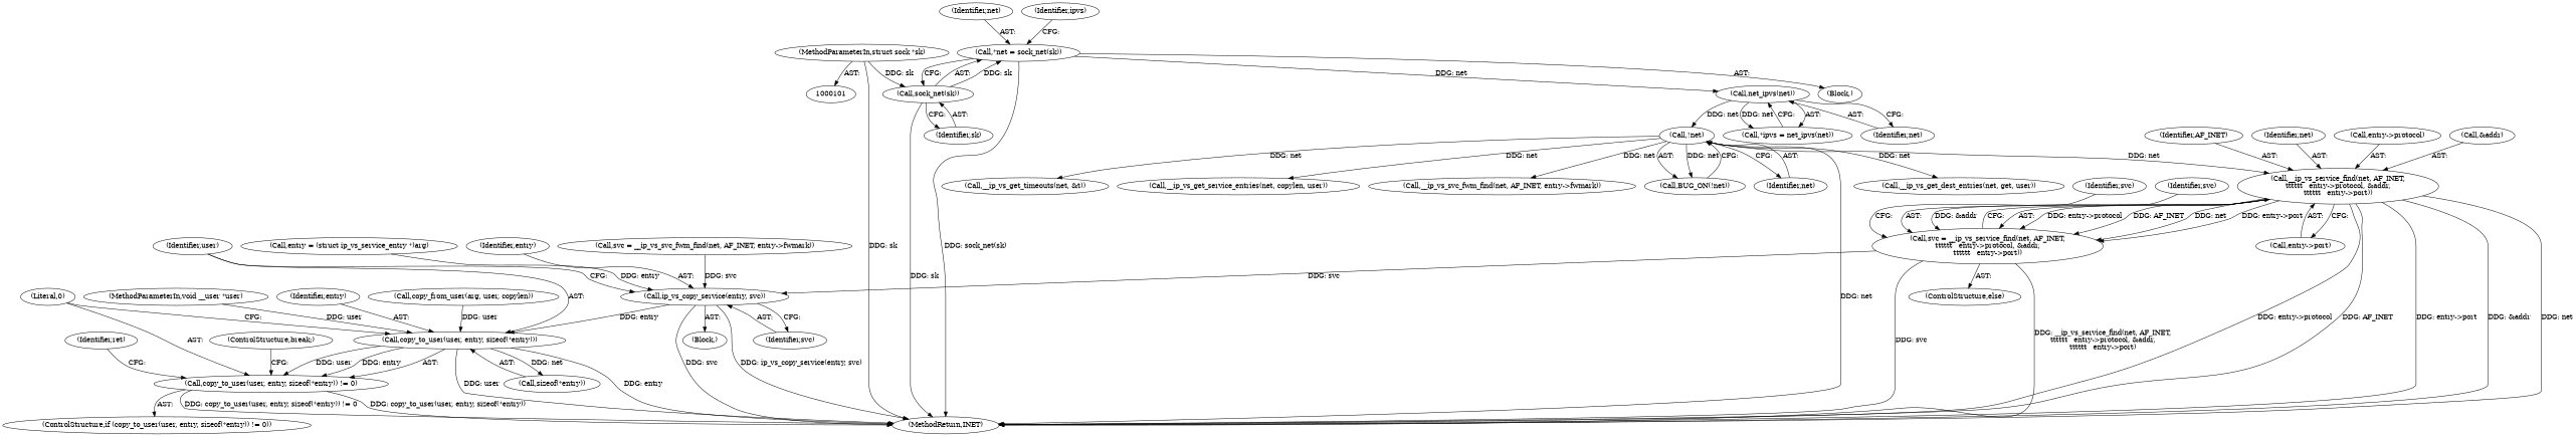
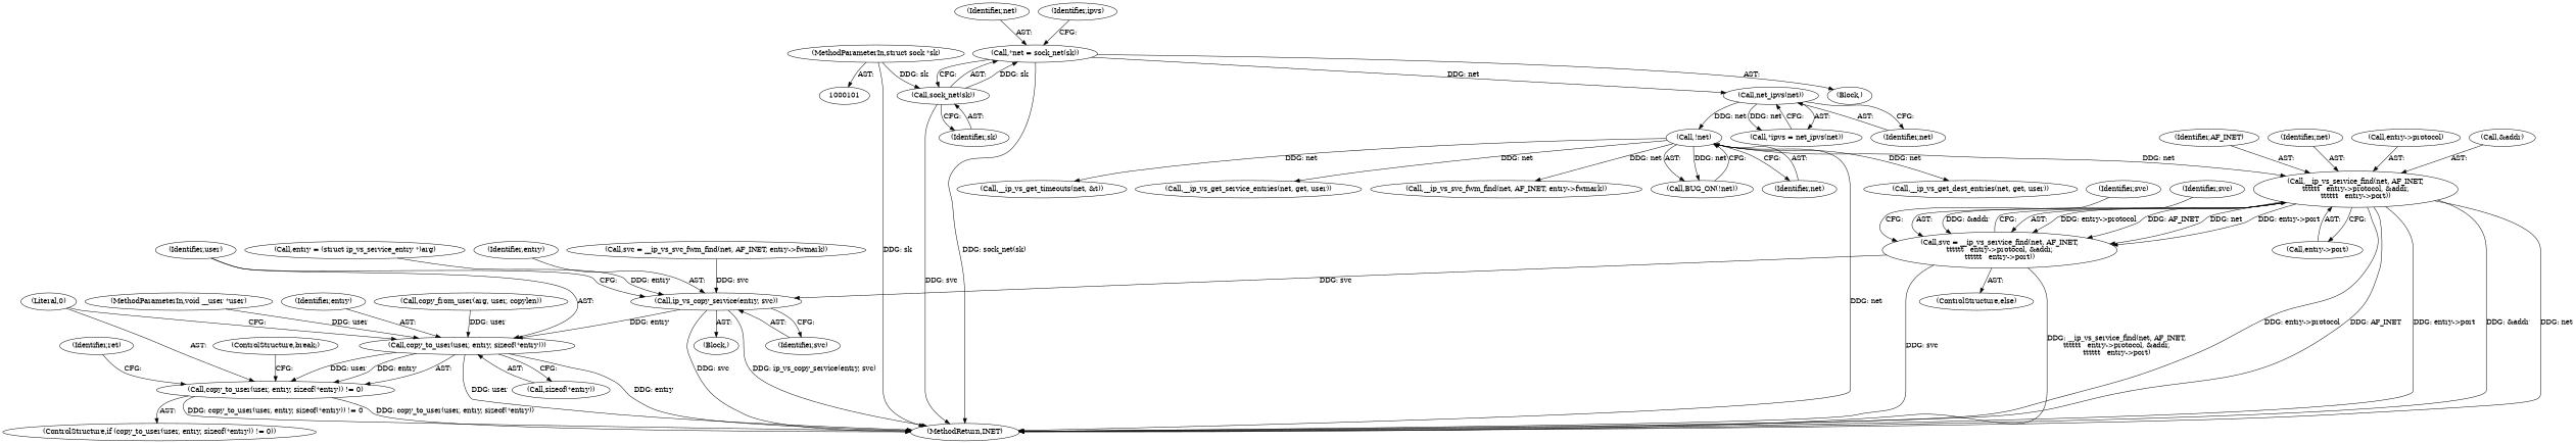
  digraph {
    fontname="DejaVu Serif"
    node [fontname="DejaVu Serif"]
    edge [fontname="DejaVu Serif"]
    n1 [label="(Call,__ip_vs_service_find(net, AF_INET,\n\t\t\t\t\t\t   entry->protocol, &addr,\n\t\t\t\t\t\t   entry->port))"]
    n2 [label="(Call,svc = __ip_vs_service_find(net, AF_INET,\n\t\t\t\t\t\t   entry->protocol, &addr,\n\t\t\t\t\t\t   entry->port))"]
    n3 [label="(MethodReturn,INET)"]
    n4 [label="(Call,entry->port)"]
    n5 [label="(Call,ip_vs_copy_service(entry, svc))"]
    n6 [label="(ControlStructure,else)"]
    n7 [label="(Call,!net)"]
    n8 [label="(Call,__ip_vs_get_dest_entries(net, get, user))"]
    n9 [label="(Call,__ip_vs_get_timeouts(net, &t))"]
-   n10 [label="(Call,__ip_vs_get_service_entries(net, copylen, user))"]
+   n10 [label="(Call,__ip_vs_get_service_entries(net, get, user))"]
    n11 [label="(Call,__ip_vs_svc_fwm_find(net, AF_INET, entry->fwmark))"]
    n12 [label="(Call,BUG_ON(!net))"]
    n13 [label="(Identifier,net)"]
    n14 [label="(Call,net_ipvs(net))"]
    n15 [label="(Identifier,net)"]
    n16 [label="(Call,*ipvs = net_ipvs(net))"]
    n17 [label="(Call,*net = sock_net(sk))"]
    n18 [label="(Call,sock_net(sk))"]
    n19 [label="(Block,)"]
    n20 [label="(Identifier,sk)"]
    n21 [label="(MethodParameterIn,struct sock *sk)"]
    1000101
    n23 [label="(Call,copy_to_user(user, entry, sizeof(*entry)))"]
    n24 [label="(Identifier,svc)"]
    n25 [label="(Block,)"]
    n26 [label="(Call,copy_to_user(user, entry, sizeof(*entry)) != 0)"]
    n27 [label="(Call,sizeof(*entry))"]
    n28 [label="(ControlStructure,if (copy_to_user(user, entry, sizeof(*entry)) != 0))"]
    n29 [label="(Literal,0)"]
    n30 [label="(Identifier,user)"]
    n31 [label="(MethodParameterIn,void __user *user)"]
    n32 [label="(ControlStructure,break;)"]
    n33 [label="(Identifier,entry)"]
    n34 [label="(Call,copy_from_user(arg, user, copylen))"]
    n35 [label="(Call,entry = (struct ip_vs_service_entry *)arg)"]
    n36 [label="(Identifier,AF_INET)"]
    n37 [label="(Identifier,net)"]
    n38 [label="(Identifier,svc)"]
    n39 [label="(Identifier,net)"]
    n40 [label="(Identifier,entry)"]
    n41 [label="(Identifier,ipvs)"]
    n42 [label="(Identifier,svc)"]
    n43 [label="(Call,entry->protocol)"]
    n44 [label="(Identifier,ret)"]
    n45 [label="(Call,&addr)"]
    n46 [label="(Call,svc = __ip_vs_svc_fwm_find(net, AF_INET, entry->fwmark))"]
    n1 -> n2 [label="AST: "]
    n1 -> n2 [label="DDG: entry->protocol"]
    n1 -> n2 [label="DDG: AF_INET"]
    n1 -> n2 [label="DDG: net"]
    n1 -> n2 [label="DDG: entry->port"]
    n1 -> n2 [label="DDG: &addr"]
    n1 -> n3 [label="DDG: entry->protocol"]
    n1 -> n3 [label="DDG: AF_INET"]
    n1 -> n3 [label="DDG: entry->port"]
    n1 -> n3 [label="DDG: &addr"]
    n1 -> n3 [label="DDG: net"]
    n1 -> n4 [label="CFG: "]
    n2 -> n1 [label="CFG: "]
    n2 -> n3 [label="DDG: __ip_vs_service_find(net, AF_INET,\n\t\t\t\t\t\t   entry->protocol, &addr,\n\t\t\t\t\t\t   entry->port)"]
    n2 -> n3 [label="DDG: svc"]
    n2 -> n5 [label="DDG: svc"]
    n2 -> n6 [label="AST: "]
    n4 -> n1 [label="AST: "]
    n5 -> n3 [label="DDG: svc"]
    n5 -> n3 [label="DDG: ip_vs_copy_service(entry, svc)"]
    n5 -> n23 [label="DDG: entry"]
    n5 -> n24 [label="CFG: "]
    n5 -> n25 [label="AST: "]
    n7 -> n1 [label="DDG: net"]
    n7 -> n3 [label="DDG: net"]
    n7 -> n8 [label="DDG: net"]
    n7 -> n9 [label="DDG: net"]
    n7 -> n10 [label="DDG: net"]
    n7 -> n11 [label="DDG: net"]
    n7 -> n12 [label="AST: "]
    n7 -> n12 [label="DDG: net"]
    n7 -> n13 [label="CFG: "]
    n12 -> n7 [label="CFG: "]
    n13 -> n7 [label="AST: "]
    n14 -> n7 [label="DDG: net"]
    n14 -> n15 [label="CFG: "]
    n14 -> n16 [label="AST: "]
    n14 -> n16 [label="DDG: net"]
    n15 -> n14 [label="AST: "]
    n16 -> n14 [label="CFG: "]
    n17 -> n3 [label="DDG: sock_net(sk)"]
    n17 -> n14 [label="DDG: net"]
    n17 -> n18 [label="CFG: "]
    n17 -> n19 [label="AST: "]
-   n18 -> n3 [label="DDG: sk"]
+   n18 -> n3 [label="DDG: svc"]
    n18 -> n17 [label="AST: "]
    n18 -> n17 [label="DDG: sk"]
    n18 -> n20 [label="CFG: "]
    n20 -> n18 [label="AST: "]
    n21 -> n3 [label="DDG: sk"]
    n21 -> n18 [label="DDG: sk"]
    n21 -> 1000101 [label="AST: "]
    n23 -> n3 [label="DDG: user"]
    n23 -> n3 [label="DDG: entry"]
    n23 -> n26 [label="AST: "]
    n23 -> n26 [label="DDG: user"]
    n23 -> n26 [label="DDG: entry"]
-   n23 -> n27 [label="DDG: net"]
+   n23 -> n27 [label="CFG: "]
    n24 -> n5 [label="AST: "]
    n26 -> n3 [label="DDG: copy_to_user(user, entry, sizeof(*entry))"]
    n26 -> n3 [label="DDG: copy_to_user(user, entry, sizeof(*entry)) != 0"]
    n26 -> n28 [label="AST: "]
    n27 -> n23 [label="AST: "]
    n29 -> n23 [label="CFG: "]
    n29 -> n26 [label="AST: "]
    n30 -> n5 [label="CFG: "]
    n30 -> n23 [label="AST: "]
    n31 -> n23 [label="DDG: user"]
    n32 -> n26 [label="CFG: "]
    n33 -> n23 [label="AST: "]
    n34 -> n23 [label="DDG: user"]
    n35 -> n5 [label="DDG: entry"]
    n36 -> n1 [label="AST: "]
    n37 -> n17 [label="AST: "]
    n38 -> n2 [label="CFG: "]
    n39 -> n1 [label="AST: "]
    n40 -> n5 [label="AST: "]
    n41 -> n17 [label="CFG: "]
    n42 -> n2 [label="AST: "]
    n43 -> n1 [label="AST: "]
    n44 -> n26 [label="CFG: "]
    n45 -> n1 [label="AST: "]
    n46 -> n5 [label="DDG: svc"]
  }
